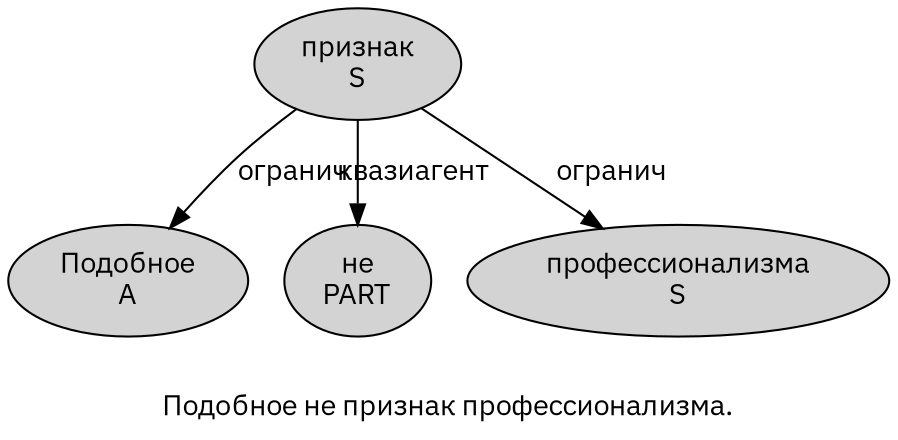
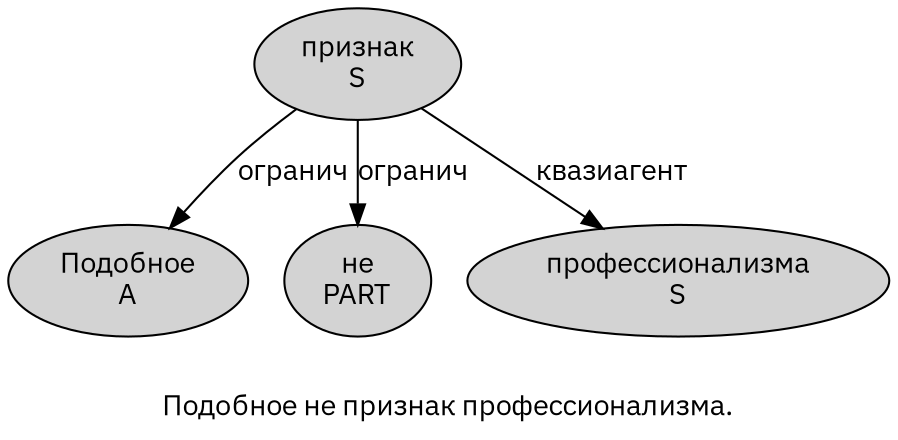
  digraph {
    fontname="IBM Plex Sans"
    label="Подобное не признак профессионализма."
    node [fillcolor=lightgray fontname="IBM Plex Sans" penwidth=1 shape=ellipse style=filled]
    edge [fontname="IBM Plex Sans"]
    n1 [label="Подобное\nA"]
    n2 [label="не\nPART"]
    n3 [label="признак\nS"]
    n4 [label="профессионализма\nS"]
    n3 -> n1 [label="огранич"]
-   n3 -> n2 [label="квазиагент"]
-   n3 -> n4 [label="огранич"]
+   n3 -> n2 [label="огранич"]
+   n3 -> n4 [label="квазиагент"]
  }
